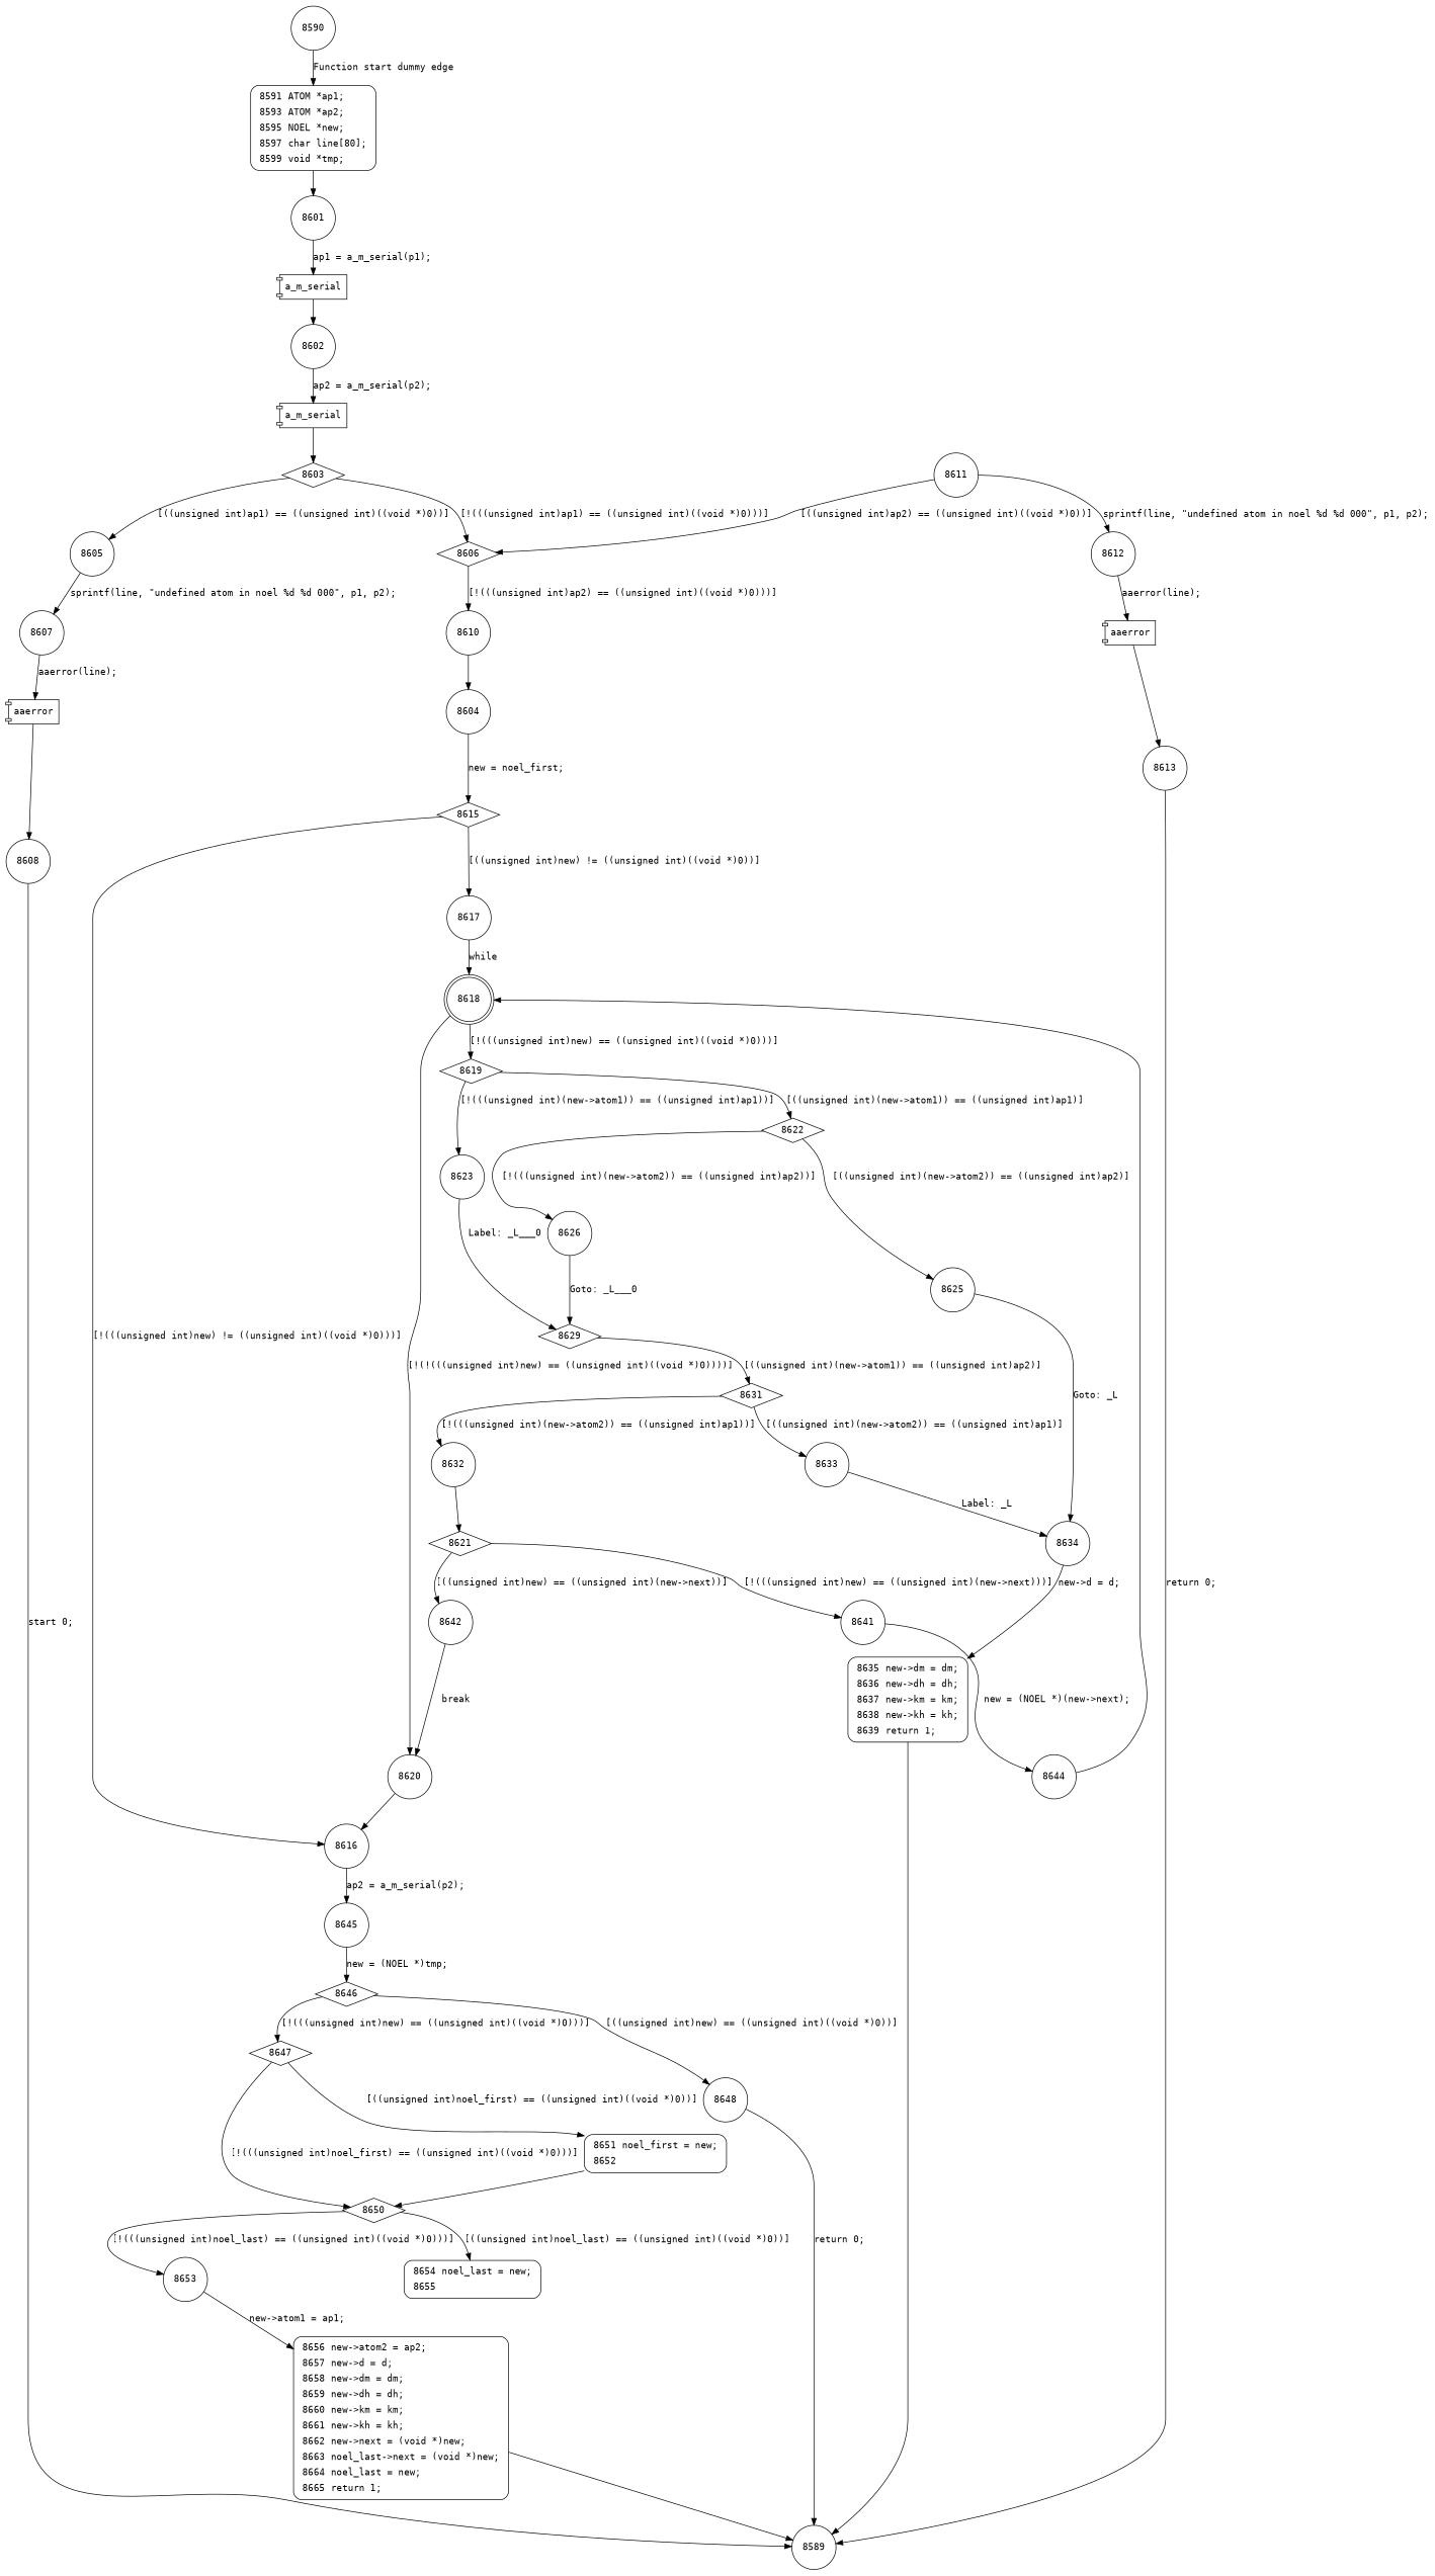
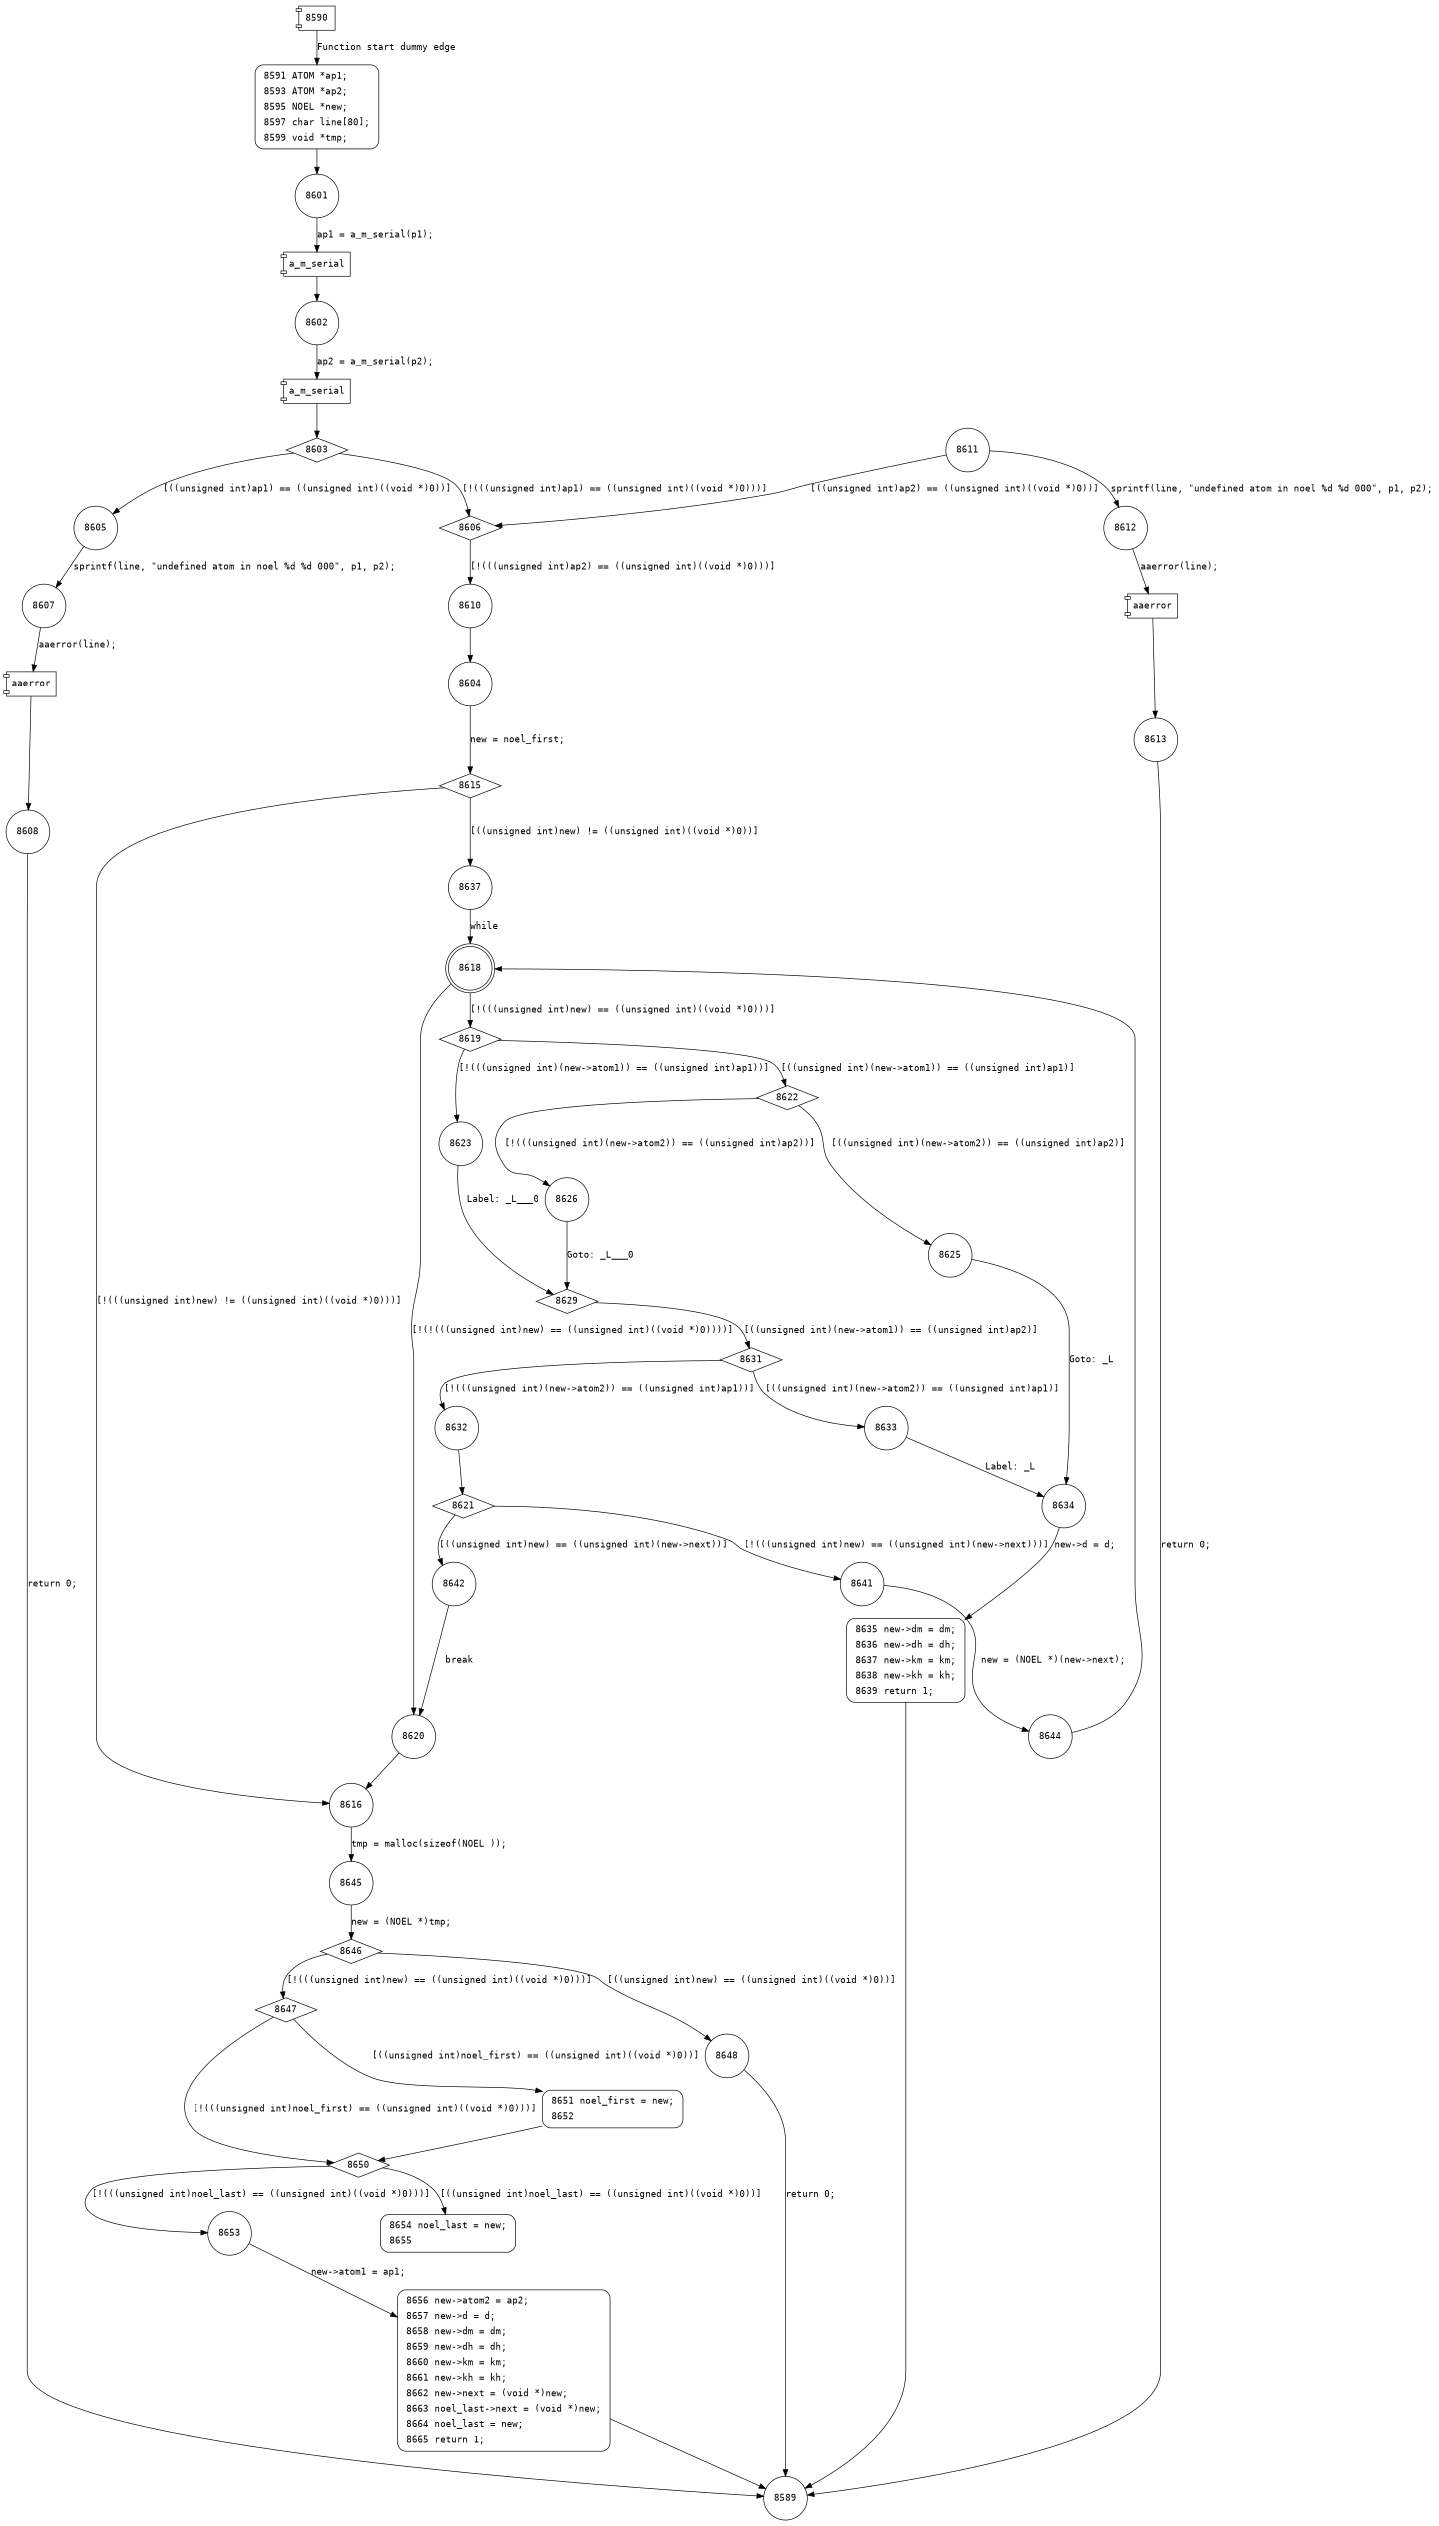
  digraph {
    fontname="DejaVu Sans Mono"
    node [fontname="DejaVu Sans Mono" shape=circle]
    edge [fontname="DejaVu Sans Mono"]
    n1 [fillcolor=white label=<<table border="0" cellborder="0" cellpadding="3" bgcolor="white"><tr><td align="right">8591</td><td align="left">ATOM *ap1;</td></tr><tr><td align="right">8593</td><td align="left">ATOM *ap2;</td></tr><tr><td align="right">8595</td><td align="left">NOEL *new;</td></tr><tr><td align="right">8597</td><td align="left">char line[80];</td></tr><tr><td align="right">8599</td><td align="left">void *tmp;</td></tr></table>> penwidth=1 shape=Mrecord style="filled,bold"]
-   8590
+   8590 [shape=component]
    8601
    n4 [label=a_m_serial shape=component]
    8602
    n6 [label=a_m_serial shape=component]
    8603 [shape=diamond]
    8606 [shape=diamond]
    8605
    8610
    8607
    8604
    8611
    8612
    n15 [label=aaerror shape=component]
    8608
    8589
    8615 [shape=diamond]
    n19 [label=aaerror shape=component]
    8613
    8616
-   8617
+   8617 [label=8637]
    8645
    8618 [shape=doublecircle]
    8646 [shape=diamond]
    8620
    8619 [shape=diamond]
    8623
    8622 [shape=diamond]
    8629 [shape=diamond]
    8626
    8625
    8631 [shape=diamond]
    8634
    n35 [fillcolor=white label=<<table border="0" cellborder="0" cellpadding="3" bgcolor="white"><tr><td align="right">8635</td><td align="left">new-&gt;dm = dm;</td></tr><tr><td align="right">8636</td><td align="left">new-&gt;dh = dh;</td></tr><tr><td align="right">8637</td><td align="left">new-&gt;km = km;</td></tr><tr><td align="right">8638</td><td align="left">new-&gt;kh = kh;</td></tr><tr><td align="right">8639</td><td align="left">return 1;</td></tr></table>> penwidth=1 shape=Mrecord style="filled,bold"]
    8632
    8633
    8621 [shape=diamond]
    8641
    8642
    8644
    8647 [shape=diamond]
    8648
    8650 [shape=diamond]
    n45 [fillcolor=white label=<<table border="0" cellborder="0" cellpadding="3" bgcolor="white"><tr><td align="right">8651</td><td align="left">noel_first = new;</td></tr><tr><td align="right">8652</td><td align="left"></td></tr></table>> penwidth=1 shape=Mrecord style="filled,bold"]
    8653
    n47 [fillcolor=white label=<<table border="0" cellborder="0" cellpadding="3" bgcolor="white"><tr><td align="right">8654</td><td align="left">noel_last = new;</td></tr><tr><td align="right">8655</td><td align="left"></td></tr></table>> penwidth=1 shape=Mrecord style="filled,bold"]
    n48 [fillcolor=white label=<<table border="0" cellborder="0" cellpadding="3" bgcolor="white"><tr><td align="right">8656</td><td align="left">new-&gt;atom2 = ap2;</td></tr><tr><td align="right">8657</td><td align="left">new-&gt;d = d;</td></tr><tr><td align="right">8658</td><td align="left">new-&gt;dm = dm;</td></tr><tr><td align="right">8659</td><td align="left">new-&gt;dh = dh;</td></tr><tr><td align="right">8660</td><td align="left">new-&gt;km = km;</td></tr><tr><td align="right">8661</td><td align="left">new-&gt;kh = kh;</td></tr><tr><td align="right">8662</td><td align="left">new-&gt;next = (void *)new;</td></tr><tr><td align="right">8663</td><td align="left">noel_last-&gt;next = (void *)new;</td></tr><tr><td align="right">8664</td><td align="left">noel_last = new;</td></tr><tr><td align="right">8665</td><td align="left">return 1;</td></tr></table>> penwidth=1 shape=Mrecord style="filled,bold"]
    n1 -> 8601
    8590 -> n1 [label="Function start dummy edge"]
    8601 -> n4 [label="ap1 = a_m_serial(p1);"]
    n4 -> 8602
    8602 -> n6 [label="ap2 = a_m_serial(p2);"]
    n6 -> 8603
    8603 -> 8606 [label="[!(((unsigned int)ap1) == ((unsigned int)((void *)0)))]"]
    8603 -> 8605 [label="[((unsigned int)ap1) == ((unsigned int)((void *)0))]"]
    8606 -> 8610 [label="[!(((unsigned int)ap2) == ((unsigned int)((void *)0)))]"]
    8605 -> 8607 [label="sprintf(line, \"undefined atom in noel %d %d \000\", p1, p2);"]
    8610 -> 8604
    8607 -> n15 [label="aaerror(line);"]
    8604 -> 8615 [label="new = noel_first;"]
    8611 -> 8606 [label="[((unsigned int)ap2) == ((unsigned int)((void *)0))]"]
    8611 -> 8612 [label="sprintf(line, \"undefined atom in noel %d %d \000\", p1, p2);"]
    8612 -> n19 [label="aaerror(line);"]
    n15 -> 8608
-   8608 -> 8589 [label="start 0;"]
+   8608 -> 8589 [label="return 0;"]
    8615 -> 8616 [label="[!(((unsigned int)new) != ((unsigned int)((void *)0)))]"]
    8615 -> 8617 [label="[((unsigned int)new) != ((unsigned int)((void *)0))]"]
    n19 -> 8613
    8613 -> 8589 [label="return 0;"]
-   8616 -> 8645 [label="ap2 = a_m_serial(p2);"]
+   8616 -> 8645 [label="tmp = malloc(sizeof(NOEL ));"]
    8617 -> 8618 [label=while]
    8645 -> 8646 [label="new = (NOEL *)tmp;"]
    8618 -> 8620 [label="[!(!(((unsigned int)new) == ((unsigned int)((void *)0))))]"]
    8618 -> 8619 [label="[!(((unsigned int)new) == ((unsigned int)((void *)0)))]"]
    8646 -> 8647 [label="[!(((unsigned int)new) == ((unsigned int)((void *)0)))]"]
    8646 -> 8648 [label="[((unsigned int)new) == ((unsigned int)((void *)0))]"]
    8620 -> 8616
    8619 -> 8623 [label="[!(((unsigned int)(new->atom1)) == ((unsigned int)ap1))]"]
    8619 -> 8622 [label="[((unsigned int)(new->atom1)) == ((unsigned int)ap1)]"]
    8623 -> 8629 [label="Label: _L___0"]
    8622 -> 8626 [label="[!(((unsigned int)(new->atom2)) == ((unsigned int)ap2))]"]
    8622 -> 8625 [label="[((unsigned int)(new->atom2)) == ((unsigned int)ap2)]"]
    8629 -> 8631 [label="[((unsigned int)(new->atom1)) == ((unsigned int)ap2)]"]
    8626 -> 8629 [label="Goto: _L___0"]
    8625 -> 8634 [label="Goto: _L"]
    8631 -> 8632 [label="[!(((unsigned int)(new->atom2)) == ((unsigned int)ap1))]"]
    8631 -> 8633 [label="[((unsigned int)(new->atom2)) == ((unsigned int)ap1)]"]
    8634 -> n35 [label="new->d = d;"]
    n35 -> 8589
    8632 -> 8621
    8633 -> 8634 [label="Label: _L"]
    8621 -> 8641 [label="[!(((unsigned int)new) == ((unsigned int)(new->next)))]"]
    8621 -> 8642 [label="[((unsigned int)new) == ((unsigned int)(new->next))]"]
    8641 -> 8644 [label="new = (NOEL *)(new->next);"]
    8642 -> 8620 [label=break]
    8644 -> 8618
    8647 -> 8650 [label="[!(((unsigned int)noel_first) == ((unsigned int)((void *)0)))]"]
    8647 -> n45 [label="[((unsigned int)noel_first) == ((unsigned int)((void *)0))]"]
    8648 -> 8589 [label="return 0;"]
    8650 -> 8653 [label="[!(((unsigned int)noel_last) == ((unsigned int)((void *)0)))]"]
    8650 -> n47 [label="[((unsigned int)noel_last) == ((unsigned int)((void *)0))]"]
    n45 -> 8650
    8653 -> n48 [label="new->atom1 = ap1;"]
    n48 -> 8589
  }
